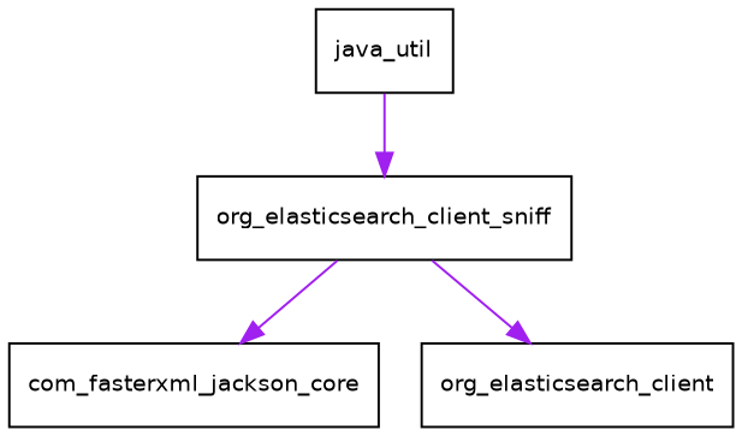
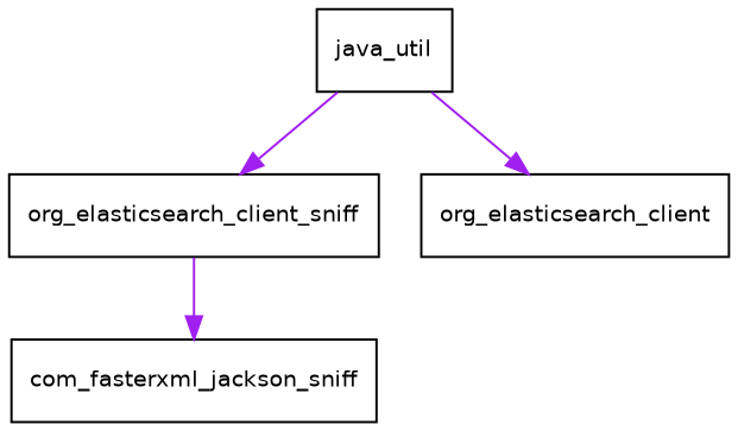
  digraph {
    fontname="DejaVu Sans"
    node [fontname="DejaVu Sans" fontsize=10.0 shape=box]
    edge [color=purple fontname="DejaVu Sans"]
    org_elasticsearch_client_sniff
-   com_fasterxml_jackson_core
+   com_fasterxml_jackson_core [label=com_fasterxml_jackson_sniff]
    org_elasticsearch_client
    java_util
    org_elasticsearch_client_sniff -> com_fasterxml_jackson_core
-   org_elasticsearch_client_sniff -> org_elasticsearch_client
+   java_util -> org_elasticsearch_client
    java_util -> org_elasticsearch_client_sniff
  }
